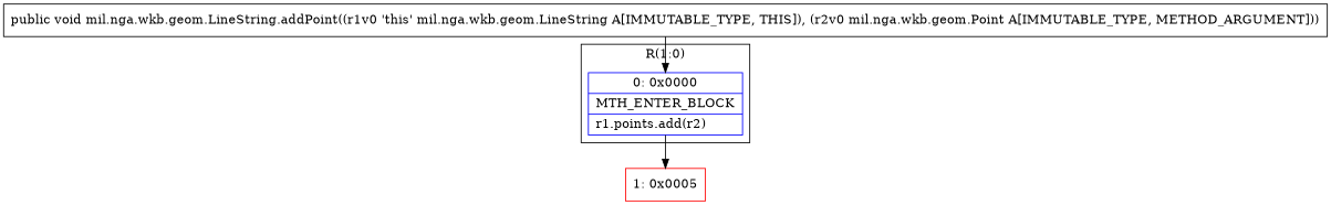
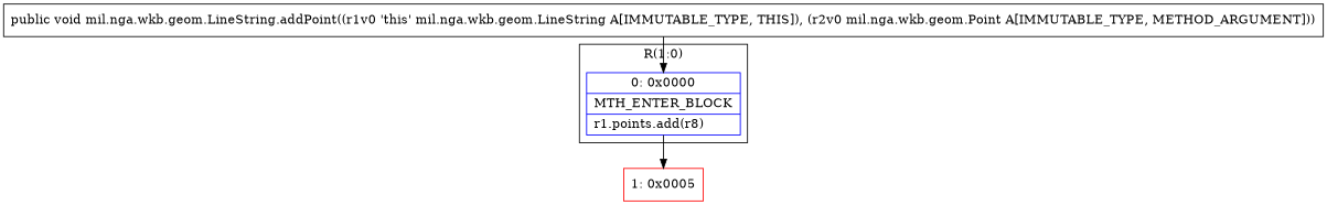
  digraph {
    node [shape=record]
-   n1 [color=blue label="{0\:\ 0x0000|MTH_ENTER_BLOCK\l|r1.points.add(r2)\l}"]
+   n1 [color=blue label="{0\:\ 0x0000|MTH_ENTER_BLOCK\l|r1.points.add(r8)\l}"]
    n2 [color=red label="{1\:\ 0x0005}"]
    n3 [label="{public void mil.nga.wkb.geom.LineString.addPoint((r1v0 'this' mil.nga.wkb.geom.LineString A[IMMUTABLE_TYPE, THIS]), (r2v0 mil.nga.wkb.geom.Point A[IMMUTABLE_TYPE, METHOD_ARGUMENT])) }"]
    subgraph cluster_1 {
      label="R(1:0)"
      n1
    }
    n1 -> n2
    n3 -> n1
  }
